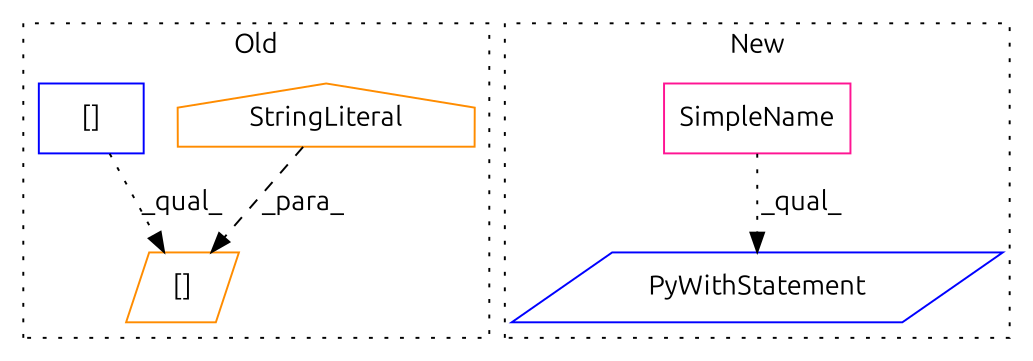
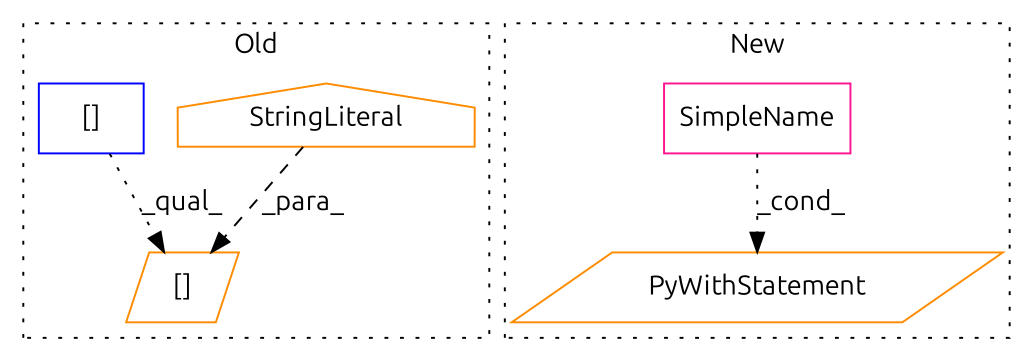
  digraph {
    fontname=Ubuntu
    node [a=2 color=darkorange fontname=Ubuntu shape=parallelogram]
    edge [fontname=Ubuntu style=dotted]
    n1 [l="21,1" label="[]" s="3637,3666"]
    n2 [a=45 l=8 label=StringLiteral s=3658 shape=house]
    n3 [color=blue l="8,1" label="[]" s="3637,3656" shape=box]
-   n4 [a=104 color=blue l="10,2" label=PyWithStatement s="3788,3844"]
+   n4 [a=104 l="10,2" label=PyWithStatement s="3788,3844"]
    n5 [a=42 color=deeppink label=SimpleName shape=box]
    subgraph cluster_1 {
      label=Old
      style=dotted
      n1
      n2
      n3
    }
    subgraph cluster_2 {
      label=New
      style=dotted
      n4
      n5
    }
    n2 -> n1 [label=_para_ style=dashed]
    n3 -> n1 [label=_qual_]
-   n5 -> n4 [label=_qual_]
+   n5 -> n4 [label=_cond_]
  }
